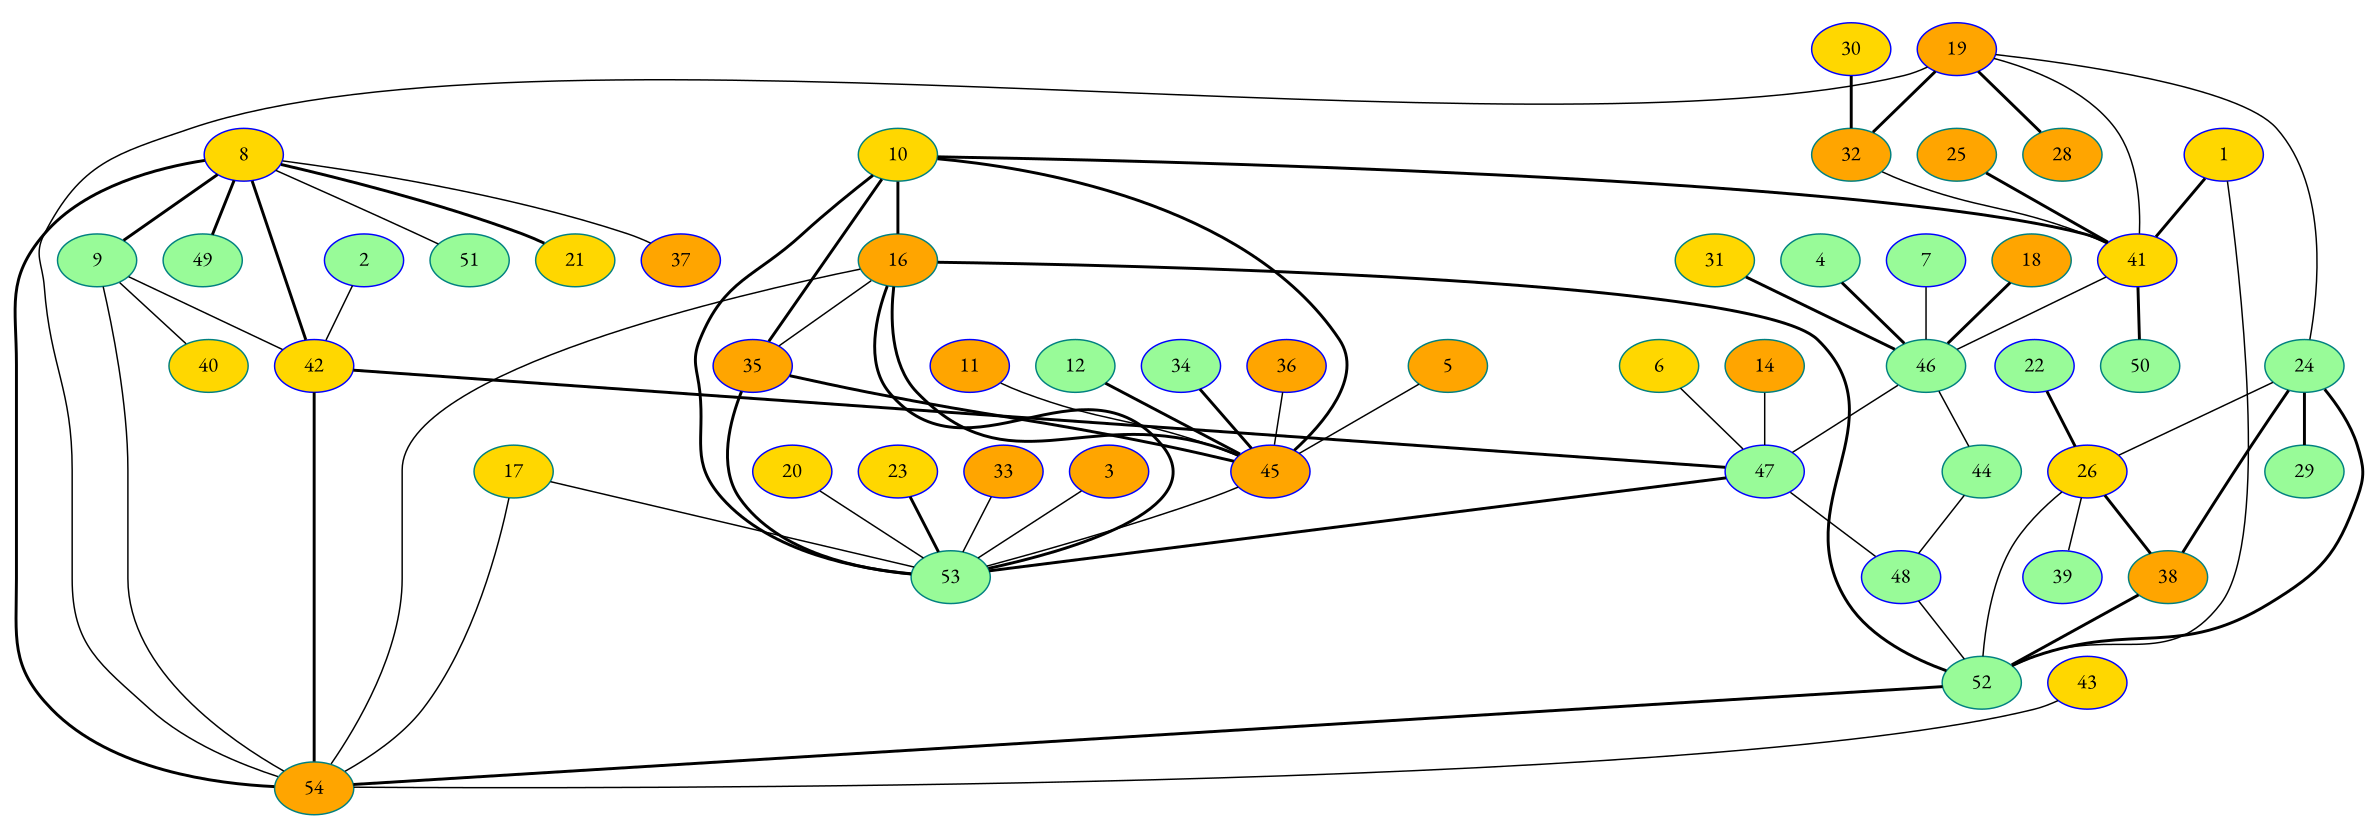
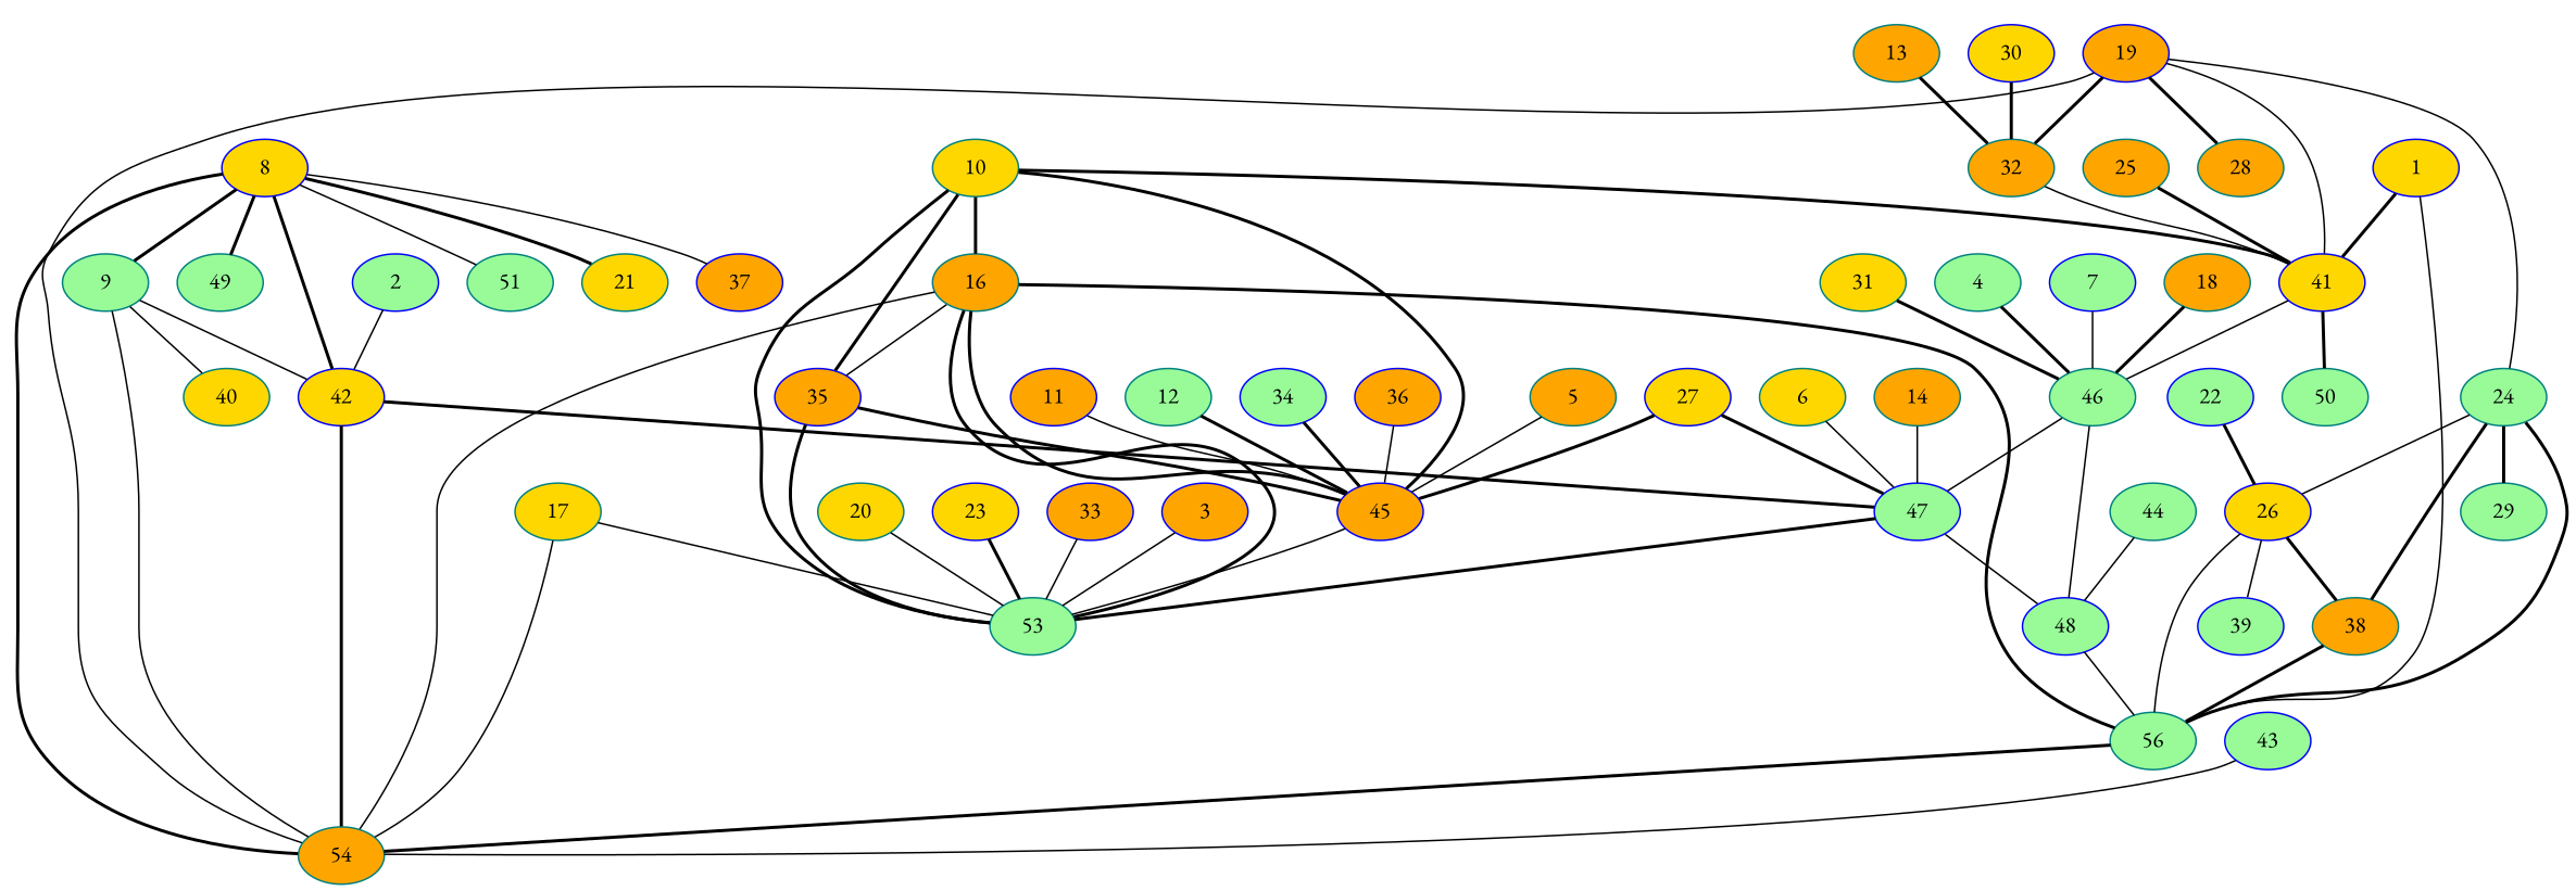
  graph {
    fontname="EB Garamond"
    node [color=teal fillcolor=palegreen fontname="EB Garamond" style=filled]
    edge [fontname="EB Garamond" style=bold weight=1.0]
    1 [color=blue fillcolor=gold]
    41 [color=blue fillcolor=gold]
-   52
+   52 [label=56]
    46
    50
    54 [fillcolor=orange]
    2 [color=blue]
    42 [color=blue fillcolor=gold]
    47 [color=blue]
    3 [color=blue fillcolor=orange]
    53
    4
    48 [color=blue]
    5 [fillcolor=orange]
    45 [color=blue fillcolor=orange]
    6 [fillcolor=gold]
    7 [color=blue]
    8 [color=blue fillcolor=gold]
    9
    21 [fillcolor=gold]
    37 [color=blue fillcolor=orange]
    49
    51
    40 [fillcolor=gold]
    10 [fillcolor=gold]
    16 [fillcolor=orange]
    35 [color=blue fillcolor=orange]
    11 [color=blue fillcolor=orange]
    12
+   13 [fillcolor=orange]
    32 [fillcolor=orange]
    14 [fillcolor=orange]
    17 [fillcolor=gold]
    18 [fillcolor=orange]
    19 [color=blue fillcolor=orange]
    24
    28 [fillcolor=orange]
    26 [color=blue fillcolor=gold]
    29
    38 [fillcolor=orange]
-   20 [color=blue fillcolor=gold]
+   20 [fillcolor=gold]
    22 [color=blue]
    39 [color=blue]
    23 [color=blue fillcolor=gold]
    25 [fillcolor=orange]
+   27 [color=blue fillcolor=gold]
    30 [color=blue fillcolor=gold]
    31 [fillcolor=gold]
    33 [color=blue fillcolor=orange]
    34 [color=blue]
    36 [color=blue fillcolor=orange]
-   43 [color=blue fillcolor=gold]
+   43 [color=blue]
    44
    1 -- 41
    1 -- 52 [style=solid]
    41 -- 46 [style=solid]
    41 -- 50
    52 -- 54
    46 -- 47 [style=solid weight=4.0]
-   46 -- 44 [style=solid weight=2.0]
+   46 -- 48 [style=solid weight=2.0]
    2 -- 42 [style=solid]
    42 -- 54
    42 -- 47
    47 -- 53
    47 -- 48 [style=solid weight=2.0]
    3 -- 53 [style=solid]
    4 -- 46
    48 -- 52 [style=solid]
    5 -- 45 [style=solid]
    45 -- 53 [style=solid]
    6 -- 47 [style=solid]
    7 -- 46 [style=solid]
    8 -- 54 [weight=2.0]
    8 -- 42 [weight=2.0]
    8 -- 9 [weight=2.0]
    8 -- 21
    8 -- 37 [style=solid]
    8 -- 49
    8 -- 51 [style=solid]
    9 -- 54 [style=solid]
    9 -- 42 [style=solid]
    9 -- 40 [style=solid]
    10 -- 41
    10 -- 53
    10 -- 45
    10 -- 16
    10 -- 35
    16 -- 52
    16 -- 54 [style=solid]
    16 -- 53
    16 -- 45
    16 -- 35 [style=solid]
    35 -- 53
    35 -- 45
    11 -- 45 [style=solid]
    12 -- 45
+   13 -- 32
    32 -- 41 [style=solid weight=2.0]
    14 -- 47 [style=solid]
    17 -- 54 [style=solid]
    17 -- 53 [style=solid]
    18 -- 46
    19 -- 41 [style=solid weight=2.0]
    19 -- 54 [style=solid]
    19 -- 32 [weight=4.0]
    19 -- 24 [style=solid]
    19 -- 28
    24 -- 52 [weight=2.0]
    24 -- 26 [style=solid]
    24 -- 29
    24 -- 38
    26 -- 52 [style=solid weight=2.0]
    26 -- 38
    26 -- 39 [style=solid]
    38 -- 52 [weight=2.0]
    20 -- 53 [style=solid]
    22 -- 26
    23 -- 53
    25 -- 41
+   27 -- 47
+   27 -- 45
    30 -- 32
    31 -- 46
    33 -- 53 [style=solid]
    34 -- 45
    36 -- 45 [style=solid]
    43 -- 54 [style=solid]
    44 -- 48 [style=solid]
  }
